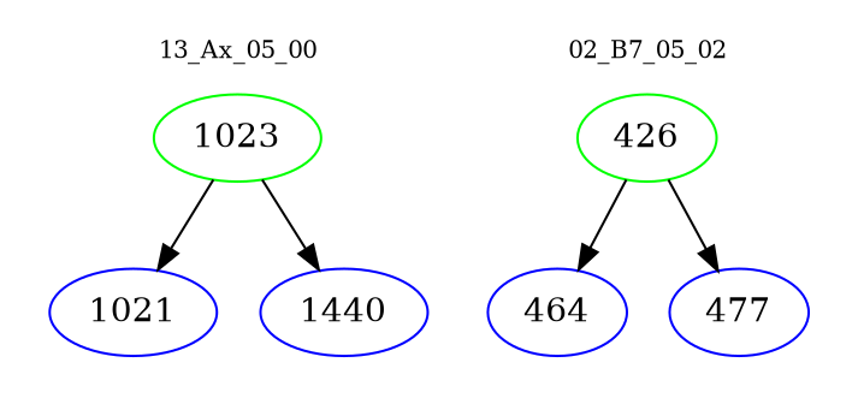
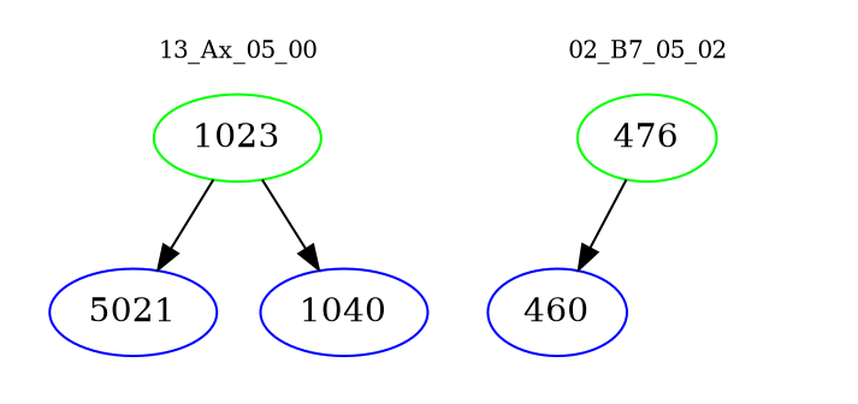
  digraph {
    node [color=blue]
    edge [color=black]
    n1 [color=green label=1023]
-   n2 [label=1021]
-   n3 [label=1440]
-   n4 [color=green label=426]
-   n5 [label=464]
-   n6 [label=477]
+   n2 [label=5021]
+   n3 [label=1040]
+   n4 [color=green label=476]
+   n5 [label=460]
    subgraph cluster_1 {
      color=white
      fontsize=10
      label="13_Ax_05_00"
      n1
      n2
      n3
    }
    subgraph cluster_2 {
      color=white
      fontsize=10
      label="02_B7_05_02"
      n4
      n5
-     n6
    }
    n1 -> n2
    n1 -> n3
    n4 -> n5
-   n4 -> n6
  }
